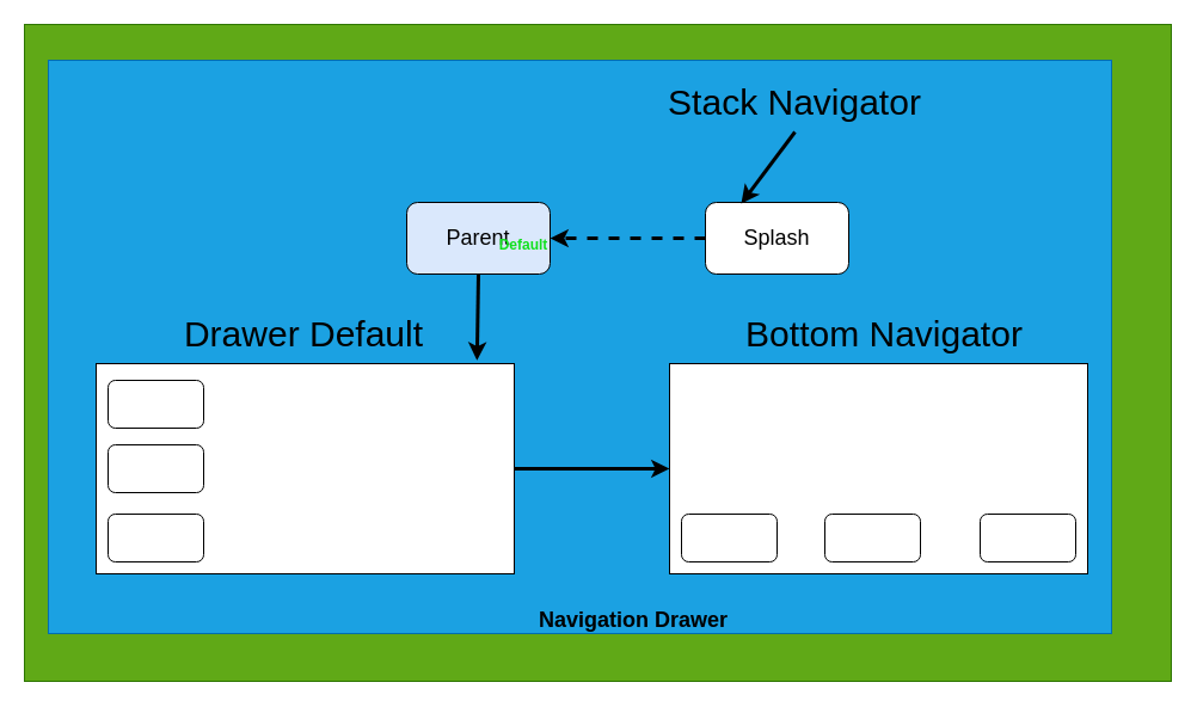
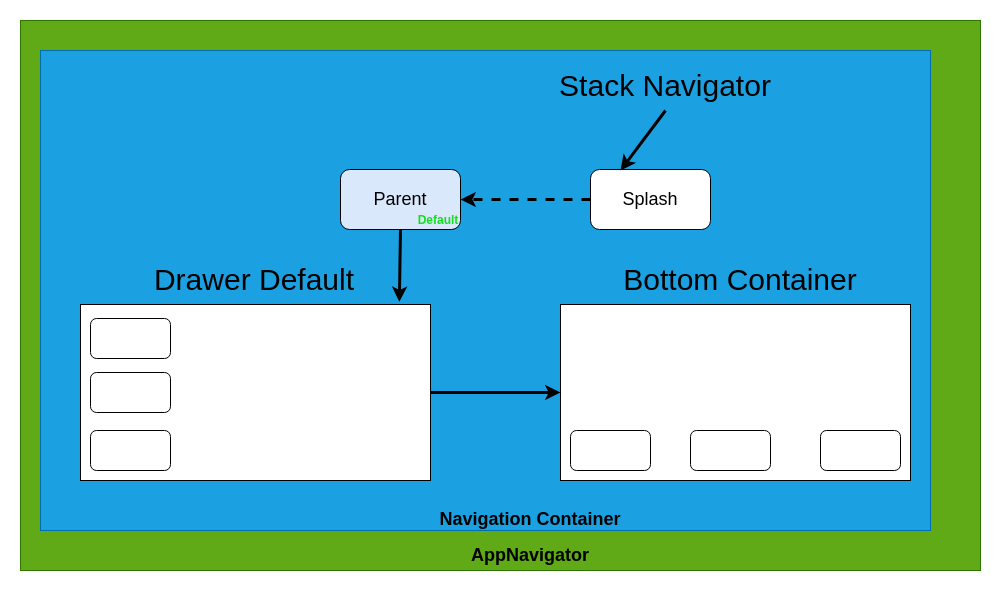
  <mxCell id="0" />
  <mxCell id="1" parent="0" />
  <mxCell id="2" value="" style="whiteSpace=wrap;html=1;fillColor=#60a917;fontColor=#ffffff;strokeColor=#2D7600;" parent="1" vertex="1"><mxGeometry x="20" y="20" width="960" height="550" as="geometry" /></mxCell>
+ <mxCell id="3" value="AppNavigator" style="text;html=1;strokeColor=none;fillColor=none;align=center;verticalAlign=middle;whiteSpace=wrap;rounded=0;fontSize=18;fontColor=#000000;fontStyle=1" parent="1" vertex="1"><mxGeometry x="430" y="540" width="200" height="30" as="geometry" /></mxCell>
  <mxCell id="4" value="" style="whiteSpace=wrap;html=1;fontSize=18;fillColor=#1ba1e2;fontColor=#ffffff;strokeColor=#006EAF;" parent="1" vertex="1"><mxGeometry x="40" y="50" width="890" height="480" as="geometry" /></mxCell>
  <mxCell id="5" style="edgeStyle=none;html=1;exitX=0.5;exitY=1;exitDx=0;exitDy=0;strokeColor=#000000;strokeWidth=3;fontSize=30;fontColor=#000000;entryX=0.911;entryY=-0.015;entryDx=0;entryDy=0;entryPerimeter=0;" parent="1" source="7" target="13" edge="1"><mxGeometry relative="1" as="geometry"><mxPoint x="400" y="290" as="targetPoint" /></mxGeometry></mxCell>
  <mxCell id="6" style="edgeStyle=none;html=1;exitX=1;exitY=0.5;exitDx=0;exitDy=0;strokeColor=#000000;strokeWidth=3;fontSize=12;fontColor=#000000;entryX=0;entryY=0.5;entryDx=0;entryDy=0;" parent="1" source="13" edge="1" target="16"><mxGeometry relative="1" as="geometry"><mxPoint x="480" y="300" as="targetPoint" /></mxGeometry></mxCell>
  <mxCell id="7" value="Parent" style="rounded=1;whiteSpace=wrap;html=1;fontSize=18;fillColor=#dae8fc;" parent="1" vertex="1"><mxGeometry x="340" y="169" width="120" height="60" as="geometry" /></mxCell>
  <mxCell id="8" style="edgeStyle=none;html=1;exitX=0;exitY=0.5;exitDx=0;exitDy=0;strokeColor=#000000;strokeWidth=3;dashed=1;" edge="1" parent="1" source="9" target="7"><mxGeometry relative="1" as="geometry" /></mxCell>
  <mxCell id="9" value="Splash" style="rounded=1;whiteSpace=wrap;html=1;fontSize=18;" parent="1" vertex="1"><mxGeometry x="590" y="169" width="120" height="60" as="geometry" /></mxCell>
- <mxCell id="10" value="Navigation Drawer" style="text;html=1;strokeColor=none;fillColor=none;align=center;verticalAlign=middle;whiteSpace=wrap;rounded=0;fontSize=18;fontColor=#000000;fontStyle=1" parent="1" vertex="1"><mxGeometry x="430" y="504" width="200" height="30" as="geometry" /></mxCell>
+ <mxCell id="10" value="Navigation Container" style="text;html=1;strokeColor=none;fillColor=none;align=center;verticalAlign=middle;whiteSpace=wrap;rounded=0;fontSize=18;fontColor=#000000;fontStyle=1" parent="1" vertex="1"><mxGeometry x="430" y="504" width="200" height="30" as="geometry" /></mxCell>
  <mxCell id="11" style="edgeStyle=none;html=1;exitX=0.5;exitY=1;exitDx=0;exitDy=0;fontSize=30;fontColor=#000000;strokeWidth=3;strokeColor=#000000;" parent="1" source="12" edge="1"><mxGeometry relative="1" as="geometry"><mxPoint x="620" y="170" as="targetPoint" /></mxGeometry></mxCell>
  <mxCell id="12" value="&lt;font style=&quot;font-size: 30px;&quot;&gt;Stack Navigator&lt;/font&gt;" style="text;html=1;strokeColor=none;fillColor=none;align=center;verticalAlign=middle;whiteSpace=wrap;rounded=0;fontSize=18;fontColor=#000000;" parent="1" vertex="1"><mxGeometry x="485" y="60" width="360" height="50" as="geometry" /></mxCell>
  <mxCell id="13" value="" style="whiteSpace=wrap;html=1;fontSize=30;fontColor=#000000;" parent="1" vertex="1"><mxGeometry x="80" y="304" width="350" height="176" as="geometry" /></mxCell>
  <mxCell id="14" value="&lt;font style=&quot;font-size: 30px;&quot;&gt;Drawer Default&lt;/font&gt;" style="text;html=1;strokeColor=none;fillColor=none;align=center;verticalAlign=middle;whiteSpace=wrap;rounded=0;fontSize=18;fontColor=#000000;" parent="1" vertex="1"><mxGeometry x="124" y="254" width="260" height="50" as="geometry" /></mxCell>
- <mxCell id="15" value="&lt;font color=&quot;#11e01e&quot;&gt;Default&lt;/font&gt;" style="text;html=1;strokeColor=none;fillColor=none;align=center;verticalAlign=middle;whiteSpace=wrap;rounded=0;fontSize=12;fontColor=#000000;fontStyle=1" parent="1" vertex="1"><mxGeometry x="418" y="195" width="40" height="19" as="geometry" /></mxCell>
+ <mxCell id="15" value="&lt;font color=&quot;#11e01e&quot;&gt;Default&lt;/font&gt;" style="text;html=1;strokeColor=none;fillColor=none;align=center;verticalAlign=middle;whiteSpace=wrap;rounded=0;fontSize=12;fontColor=#000000;fontStyle=1" parent="1" vertex="1"><mxGeometry x="418" y="210" width="40" height="19" as="geometry" /></mxCell>
  <mxCell id="16" value="" style="whiteSpace=wrap;html=1;fontSize=30;fontColor=#000000;" parent="1" vertex="1"><mxGeometry x="560" y="304" width="350" height="176" as="geometry" /></mxCell>
- <mxCell id="17" value="&lt;font style=&quot;font-size: 30px;&quot;&gt;Bottom Navigator&lt;/font&gt;" style="text;html=1;strokeColor=none;fillColor=none;align=center;verticalAlign=middle;whiteSpace=wrap;rounded=0;fontSize=18;fontColor=#000000;" parent="1" vertex="1"><mxGeometry x="610" y="254" width="260" height="50" as="geometry" /></mxCell>
+ <mxCell id="17" value="&lt;font style=&quot;font-size: 30px;&quot;&gt;Bottom Container&lt;/font&gt;" style="text;html=1;strokeColor=none;fillColor=none;align=center;verticalAlign=middle;whiteSpace=wrap;rounded=0;fontSize=18;fontColor=#000000;" parent="1" vertex="1"><mxGeometry x="610" y="254" width="260" height="50" as="geometry" /></mxCell>
  <mxCell id="18" value="" style="rounded=1;whiteSpace=wrap;html=1;fontSize=12;fontColor=#000000;" parent="1" vertex="1"><mxGeometry x="90" y="318" width="80" height="40" as="geometry" /></mxCell>
  <mxCell id="19" value="" style="rounded=1;whiteSpace=wrap;html=1;fontSize=12;fontColor=#000000;" parent="1" vertex="1"><mxGeometry x="90" y="372" width="80" height="40" as="geometry" /></mxCell>
  <mxCell id="20" value="" style="rounded=1;whiteSpace=wrap;html=1;fontSize=12;fontColor=#000000;" parent="1" vertex="1"><mxGeometry x="90" y="430" width="80" height="40" as="geometry" /></mxCell>
  <mxCell id="21" value="" style="rounded=1;whiteSpace=wrap;html=1;fontSize=12;fontColor=#000000;" parent="1" vertex="1"><mxGeometry x="820" y="430" width="80" height="40" as="geometry" /></mxCell>
  <mxCell id="22" value="" style="rounded=1;whiteSpace=wrap;html=1;fontSize=12;fontColor=#000000;" parent="1" vertex="1"><mxGeometry x="690" y="430" width="80" height="40" as="geometry" /></mxCell>
  <mxCell id="23" value="" style="rounded=1;whiteSpace=wrap;html=1;fontSize=12;fontColor=#000000;" parent="1" vertex="1"><mxGeometry x="570" y="430" width="80" height="40" as="geometry" /></mxCell>
